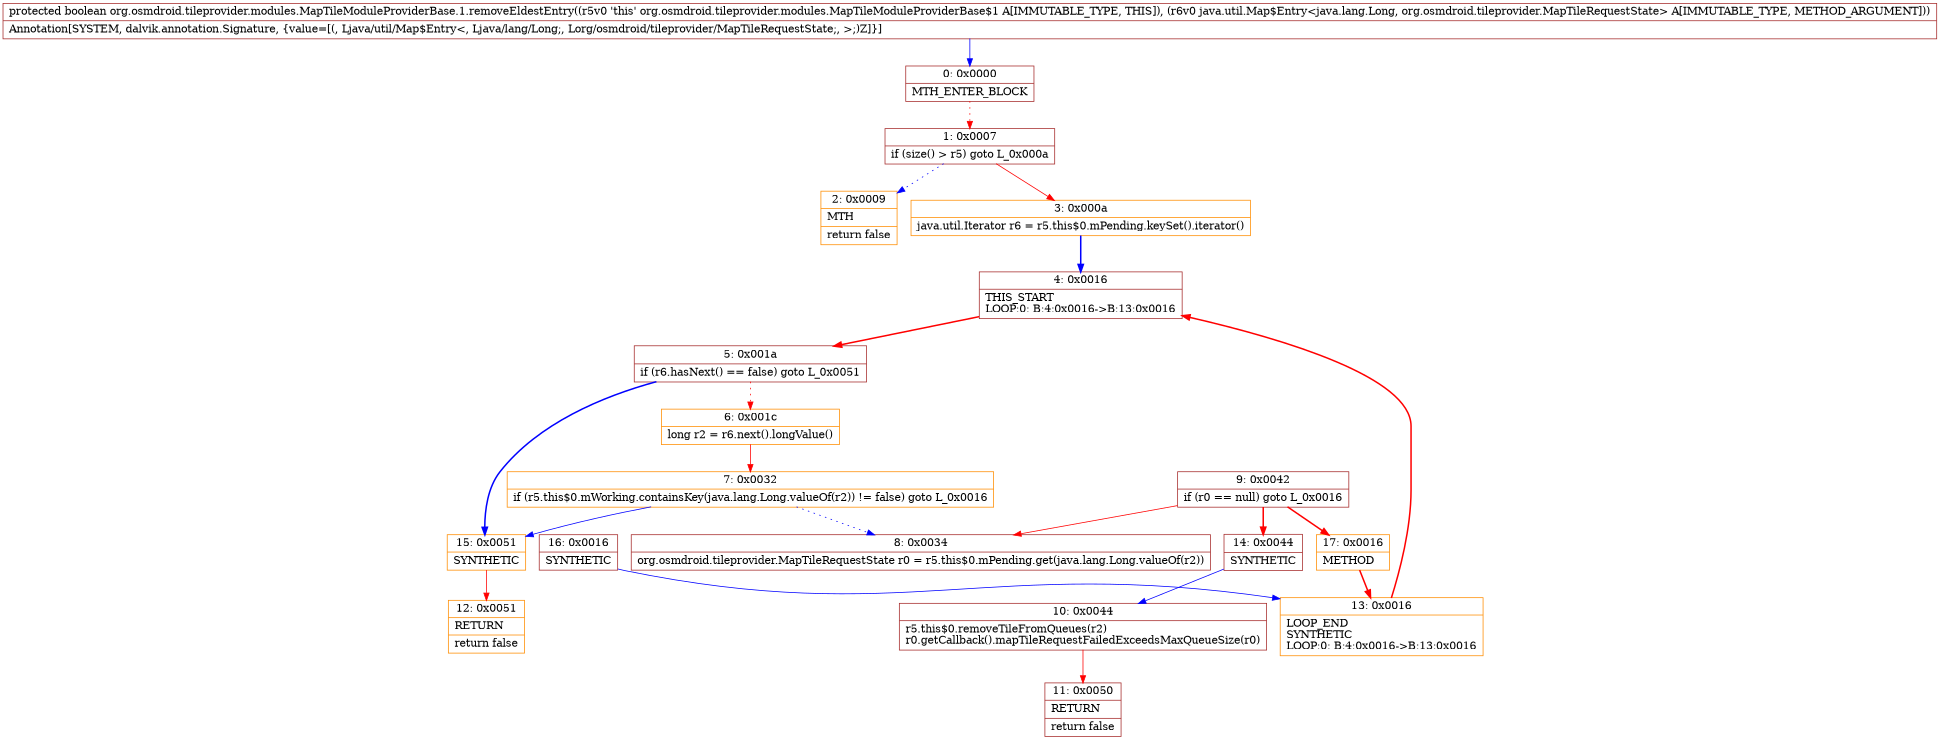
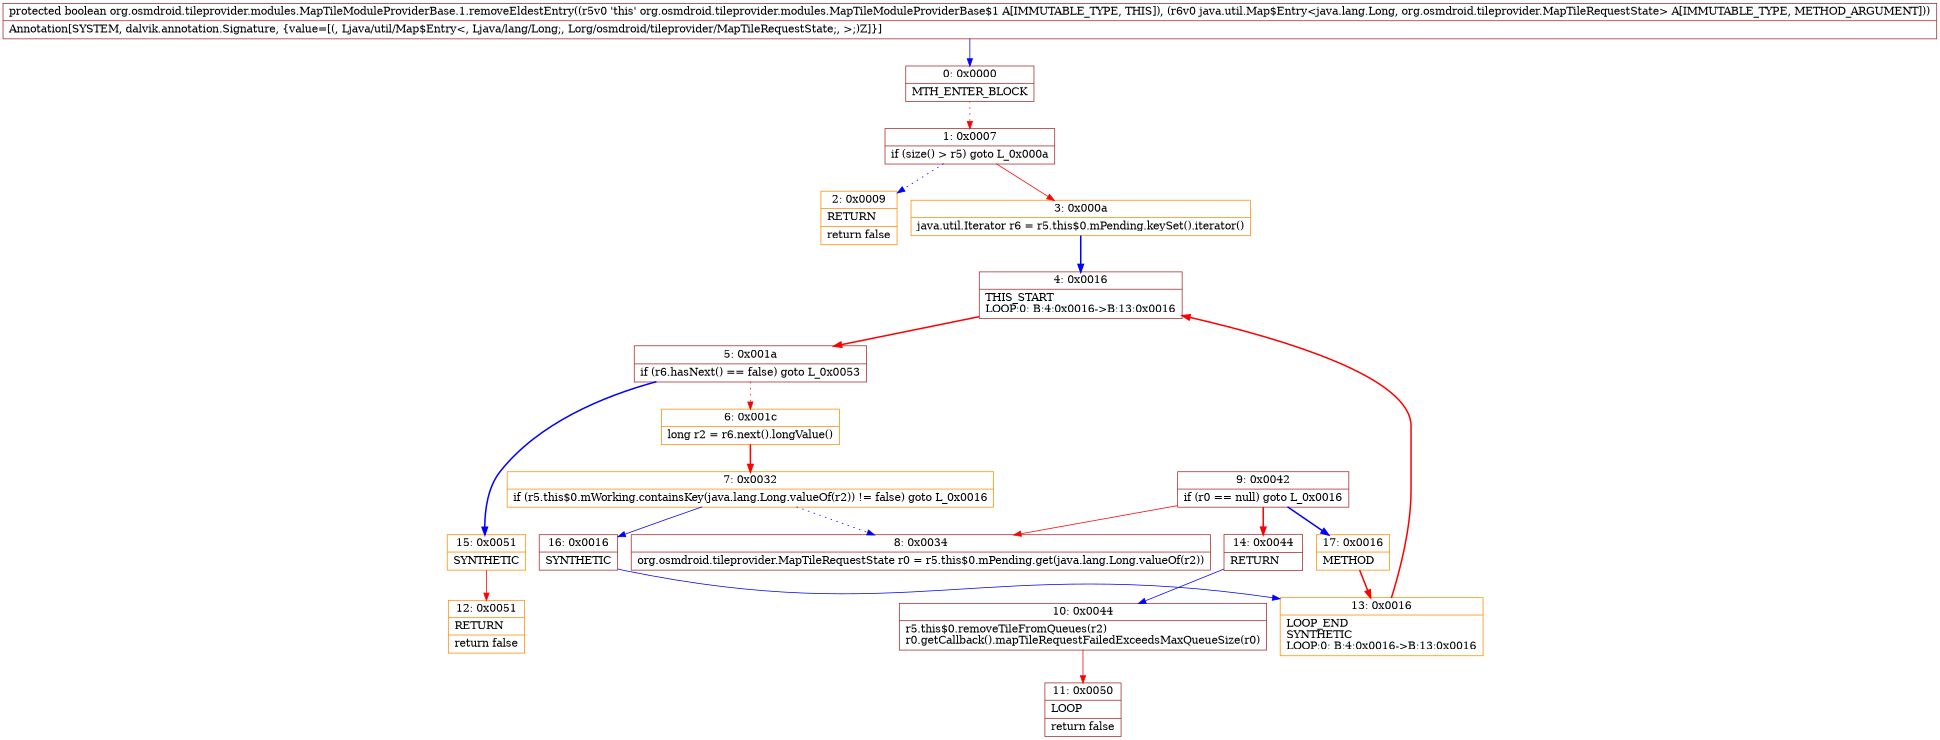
  digraph {
    node [color=brown shape=record]
    edge [color=red style=solid]
    n1 [label="{0\:\ 0x0000|MTH_ENTER_BLOCK\l}"]
    n2 [label="{1\:\ 0x0007|if (size() \> r5) goto L_0x000a\l}"]
-   n3 [color=darkorange label="{2\:\ 0x0009|MTH\l|return false\l}"]
+   n3 [color=darkorange label="{2\:\ 0x0009|RETURN\l|return false\l}"]
    n4 [color=darkorange label="{3\:\ 0x000a|java.util.Iterator r6 = r5.this$0.mPending.keySet().iterator()\l}"]
    n5 [label="{4\:\ 0x0016|THIS_START\lLOOP:0: B:4:0x0016\-\>B:13:0x0016\l}"]
-   n6 [label="{5\:\ 0x001a|if (r6.hasNext() == false) goto L_0x0051\l}"]
+   n6 [label="{5\:\ 0x001a|if (r6.hasNext() == false) goto L_0x0053\l}"]
    n7 [color=darkorange label="{6\:\ 0x001c|long r2 = r6.next().longValue()\l}"]
    n8 [color=darkorange label="{15\:\ 0x0051|SYNTHETIC\l}"]
    n9 [color=darkorange label="{7\:\ 0x0032|if (r5.this$0.mWorking.containsKey(java.lang.Long.valueOf(r2)) != false) goto L_0x0016\l}"]
    n10 [color=darkorange label="{12\:\ 0x0051|RETURN\l|return false\l}"]
    n11 [label="{8\:\ 0x0034|org.osmdroid.tileprovider.MapTileRequestState r0 = r5.this$0.mPending.get(java.lang.Long.valueOf(r2))\l}"]
    n12 [label="{16\:\ 0x0016|SYNTHETIC\l}"]
    n13 [color=darkorange label="{13\:\ 0x0016|LOOP_END\lSYNTHETIC\lLOOP:0: B:4:0x0016\-\>B:13:0x0016\l}"]
    n14 [label="{9\:\ 0x0042|if (r0 == null) goto L_0x0016\l}"]
-   n15 [label="{14\:\ 0x0044|SYNTHETIC\l}"]
+   n15 [label="{14\:\ 0x0044|RETURN\l}"]
    n16 [color=darkorange label="{17\:\ 0x0016|METHOD\l}"]
    n17 [label="{10\:\ 0x0044|r5.this$0.removeTileFromQueues(r2)\lr0.getCallback().mapTileRequestFailedExceedsMaxQueueSize(r0)\l}"]
-   n18 [label="{11\:\ 0x0050|RETURN\l|return false\l}"]
+   n18 [label="{11\:\ 0x0050|LOOP\l|return false\l}"]
    n19 [label="{protected boolean org.osmdroid.tileprovider.modules.MapTileModuleProviderBase.1.removeEldestEntry((r5v0 'this' org.osmdroid.tileprovider.modules.MapTileModuleProviderBase$1 A[IMMUTABLE_TYPE, THIS]), (r6v0 java.util.Map$Entry\<java.lang.Long, org.osmdroid.tileprovider.MapTileRequestState\> A[IMMUTABLE_TYPE, METHOD_ARGUMENT]))  | Annotation[SYSTEM, dalvik.annotation.Signature, \{value=[(, Ljava\/util\/Map$Entry\<, Ljava\/lang\/Long;, Lorg\/osmdroid\/tileprovider\/MapTileRequestState;, \>;)Z]\}]\l}"]
    n1 -> n2 [style=dotted]
    n2 -> n3 [color=blue style=dotted]
    n2 -> n4
    n4 -> n5 [color=blue style=bold]
    n5 -> n6 [style=bold]
    n6 -> n7 [style=dotted]
    n6 -> n8 [color=blue style=bold]
-   n7 -> n9
+   n7 -> n9 [style=bold]
    n8 -> n10
    n9 -> n11 [color=blue style=dotted]
-   n9 -> n8 [color=blue]
+   n9 -> n12 [color=blue]
    n12 -> n13 [color=blue]
    n13 -> n5 [style=bold]
    n14 -> n11
    n14 -> n15 [style=bold]
-   n14 -> n16 [style=bold]
+   n14 -> n16 [color=blue style=bold]
    n15 -> n17 [color=blue]
    n16 -> n13 [style=bold]
    n17 -> n18
    n19 -> n1 [color=blue]
  }
